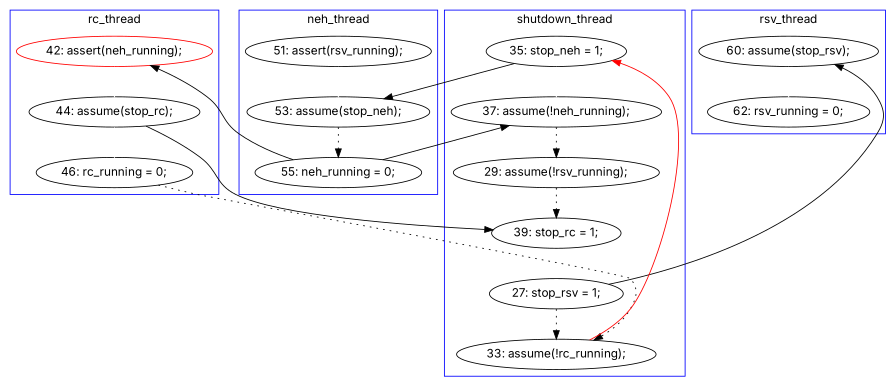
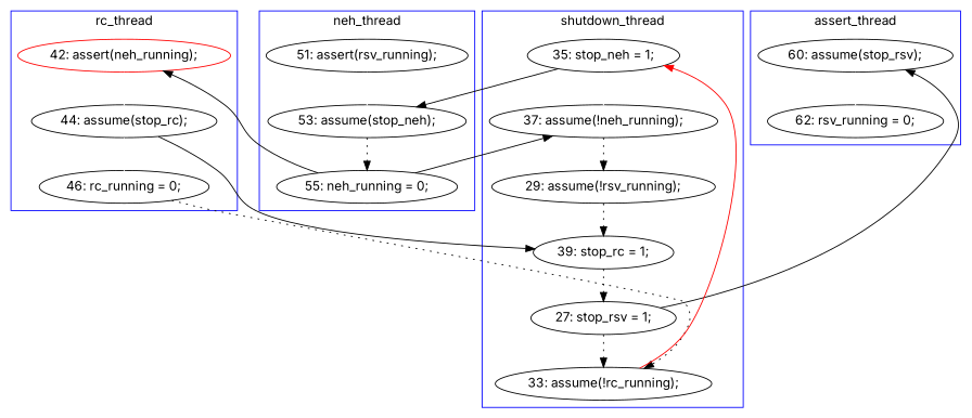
  digraph {
    fontname=Inter
    node [fontname=Inter]
    edge [color=black fontname=Inter style=solid]
    n1 [color=red label="42: assert(neh_running);"]
    n2 [label="44: assume(stop_rc);"]
    n3 [label="46: rc_running = 0;"]
    n4 [label="60: assume(stop_rsv);"]
    n5 [label="62: rsv_running = 0;"]
    n6 [label="55: neh_running = 0;"]
    n7 [label="53: assume(stop_neh);"]
    n8 [label="51: assert(rsv_running);"]
    n9 [label="37: assume(!neh_running);"]
    n10 [label="35: stop_neh = 1;"]
    n11 [label="39: stop_rc = 1;"]
    n12 [label="27: stop_rsv = 1;"]
    n13 [label="29: assume(!rsv_running);"]
    n14 [label="33: assume(!rc_running);"]
    subgraph cluster_1 {
      color=blue
      label=rc_thread
      n1
      n2
      n3
    }
    subgraph cluster_2 {
      color=blue
-     label=rsv_thread
+     label=assert_thread
      n4
      n5
    }
    subgraph cluster_3 {
      color=blue
      label=neh_thread
      n6
      n7
      n8
    }
    subgraph cluster_4 {
      color=blue
      label=shutdown_thread
      n9
      n10
      n11
      n12
      n13
      n14
    }
    n1 -> n2 [color=white]
    n2 -> n3 [color=white]
    n2 -> n11 [constraint=false]
    n3 -> n14 [constraint=false style=dotted]
    n4 -> n5 [color=white]
    n6 -> n1 [constraint=false]
    n6 -> n9 [constraint=false]
    n7 -> n6 [style=dotted]
    n8 -> n7 [color=white]
    n9 -> n13 [style=dotted]
    n10 -> n7 [constraint=false]
    n10 -> n9 [color=white]
+   n11 -> n12 [style=dotted]
    n12 -> n4 [constraint=false]
    n12 -> n14 [style=dotted]
    n13 -> n11 [style=dotted]
    n14 -> n10 [color=red constraint=false]
  }
